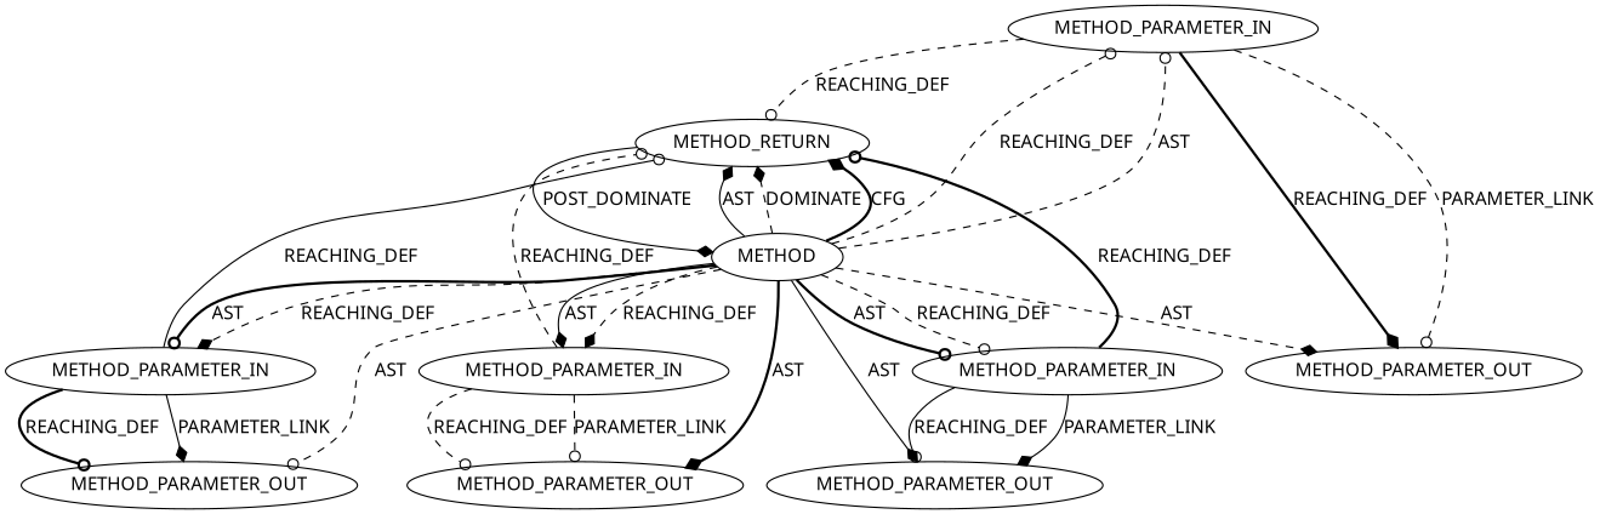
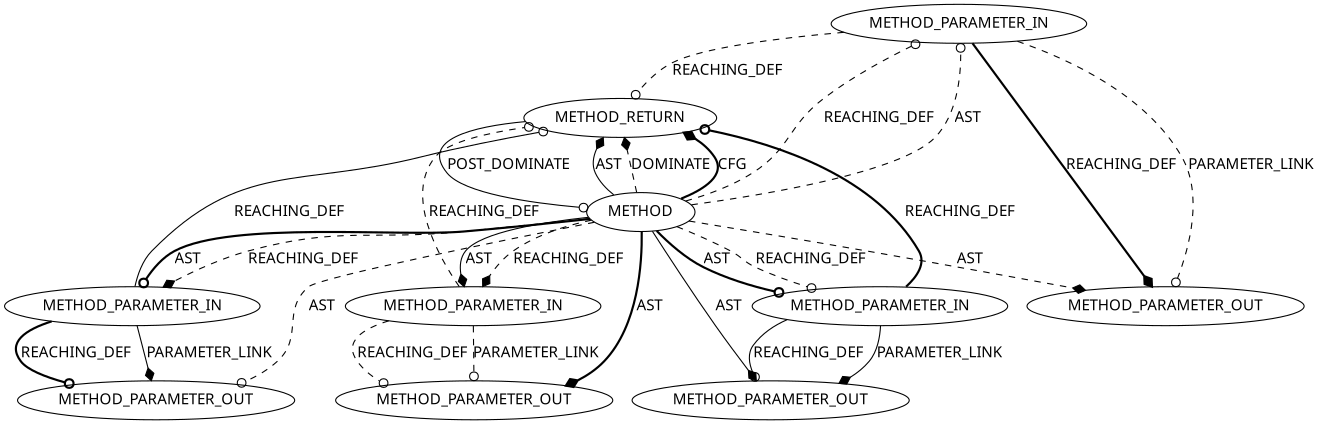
  digraph {
    fontname="Noto Sans"
    node [CODE=p4 EVALUATION_STRATEGY=BY_VALUE IS_VARIADIC=false NAME=p4 ORDER=2 TYPE_FULL_NAME=ANY fontname="Noto Sans"]
    edge [arrowhead=odot fontname="Noto Sans" style=dashed]
    n1 [INDEX=4 ORDER=4 label=METHOD_PARAMETER_IN]
    n2 [CODE=RET label=METHOD_RETURN IS_VARIADIC="" NAME=""]
    n3 [INDEX=4 ORDER=4 label=METHOD_PARAMETER_OUT]
    n4 [AST_PARENT_FULL_NAME="<global>" AST_PARENT_TYPE=NAMESPACE_BLOCK CODE="<empty>" FILENAME="<empty>" FULL_NAME=list_for_each_entry_safe IS_EXTERNAL=true NAME=list_for_each_entry_safe ORDER=0 label=METHOD EVALUATION_STRATEGY="" IS_VARIADIC="" TYPE_FULL_NAME=""]
    n5 [CODE=p3 INDEX=3 NAME=p3 ORDER=3 label=METHOD_PARAMETER_OUT]
    n6 [CODE=p1 INDEX=1 NAME=p1 ORDER=1 label=METHOD_PARAMETER_OUT]
    n7 [CODE=p1 INDEX=1 NAME=p1 ORDER=1 label=METHOD_PARAMETER_IN]
    n8 [CODE=p3 INDEX=3 NAME=p3 ORDER=3 label=METHOD_PARAMETER_IN]
    n9 [CODE=p2 INDEX=2 NAME=p2 label=METHOD_PARAMETER_IN]
    n10 [CODE=p2 INDEX=2 NAME=p2 label=METHOD_PARAMETER_OUT]
    n1 -> n2 [VARIABLE=p4 label=REACHING_DEF]
    n1 -> n3 [VARIABLE=p4 arrowhead=diamond label=REACHING_DEF style=bold]
    n1 -> n3 [label=PARAMETER_LINK]
-   n2 -> n4 [arrowhead=diamond label=POST_DOMINATE style=solid]
+   n2 -> n4 [label=POST_DOMINATE style=solid]
    n4 -> n1 [label=REACHING_DEF]
    n4 -> n1 [label=AST]
    n4 -> n2 [arrowhead=diamond label=AST style=solid]
    n4 -> n2 [arrowhead=diamond label=DOMINATE]
    n4 -> n2 [arrowhead=diamond label=CFG style=bold]
    n4 -> n3 [arrowhead=diamond label=AST]
    n4 -> n5 [label=AST]
    n4 -> n6 [arrowhead=diamond label=AST style=solid]
    n4 -> n7 [label=AST style=bold]
    n4 -> n7 [label=REACHING_DEF]
    n4 -> n8 [arrowhead=diamond label=REACHING_DEF]
    n4 -> n8 [label=AST style=bold]
    n4 -> n9 [arrowhead=diamond label=REACHING_DEF]
    n4 -> n9 [arrowhead=diamond label=AST style=solid]
    n4 -> n10 [arrowhead=diamond label=AST style=bold]
    n7 -> n2 [VARIABLE=p1 label=REACHING_DEF style=bold]
    n7 -> n6 [arrowhead=diamond label=PARAMETER_LINK style=solid]
    n7 -> n6 [VARIABLE=p1 label=REACHING_DEF style=solid]
    n8 -> n2 [VARIABLE=p3 label=REACHING_DEF style=solid]
    n8 -> n5 [VARIABLE=p3 label=REACHING_DEF style=bold]
    n8 -> n5 [arrowhead=diamond label=PARAMETER_LINK style=solid]
    n9 -> n2 [VARIABLE=p2 label=REACHING_DEF]
    n9 -> n10 [label=PARAMETER_LINK]
    n9 -> n10 [VARIABLE=p2 label=REACHING_DEF]
  }
